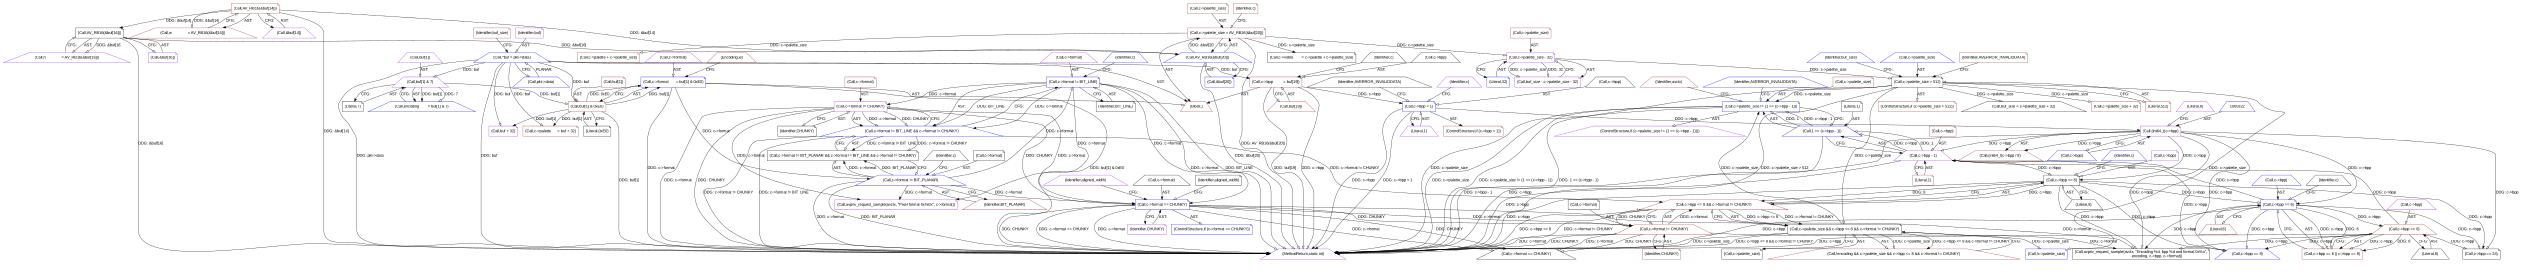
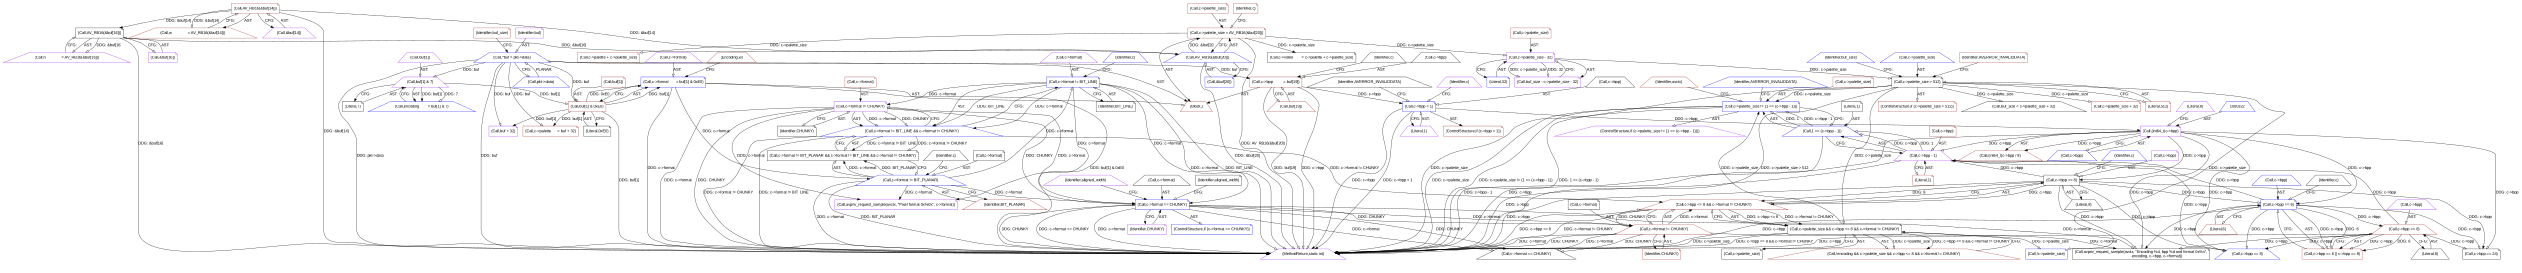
  digraph {
    fontname="Liberation Sans"
    node [color=brown fontname="Liberation Sans" shape=note]
    edge [arrowhead=onormal fontname="Liberation Sans"]
    n1 [color=blue label="(Call,c->palette_size != (1 << (c->bpp - 1)))"]
    n2 [color=blue label="(Call,1 << (c->bpp - 1))" shape=trapezium]
    n3 [color=purple label="(ControlStructure,if (c->palette_size != (1 << (c->bpp - 1))))" shape=trapezium]
    n4 [color=purple label="(MethodReturn,static int)" shape=trapezium]
    n5 [color=purple label="(Call,c->bpp - 1)" shape=trapezium]
    n6 [color=black label="(Call,c->palette_size && c->bpp <= 8 && c->format != CHUNKY)"]
    n7 [label="(Call,c->bpp <= 8 && c->format != CHUNKY)" shape=trapezium]
    n8 [color=black label="(Call,c->palette_size)"]
    n9 [label="(Call,!encoding && c->palette_size && c->bpp <= 8 && c->format != CHUNKY)" shape=trapezium]
    n10 [color=blue label="(Call,!c->palette_size)"]
    n11 [color=black label="(Call,c->bpp <= 8)"]
    n12 [label="(Call,c->format != CHUNKY)" shape=trapezium]
    n13 [color=black label="(Call,c->palette_size > 512)"]
    n14 [label="(ControlStructure,if (c->palette_size > 512))"]
    n15 [color=black label="(Call,buf_size < c->palette_size + 32)" shape=trapezium]
    n16 [label="(Call,c->palette_size + 32)"]
    n17 [label="(Literal,512)"]
    n18 [color=purple label="(Call,c->palette_size - 32)"]
    n19 [color=blue label="(Literal,32)"]
    n20 [color=purple label="(Call,buf_size - c->palette_size - 32)"]
    n21 [label="(Call,c->palette_size = AV_RB16(&buf[20]))"]
    n22 [color=blue label="(Call,AV_RB16(&buf[20]))" shape=trapezium]
    n23 [label="(Call,c->palette + c->palette_size)"]
    n24 [label="(Block,)" shape=trapezium]
    n25 [color=black label="(Call,c->video        = c->palette + c->palette_size)"]
    n26 [color=blue label="(Call,&buf[20])"]
    n27 [color=black label="(Call,AV_RB16(&buf[16]))"]
    n28 [color=purple label="(Call,&buf[16])"]
    n29 [color=purple label="(Call,h               = AV_RB16(&buf[16]))" shape=trapezium]
    n30 [label="(Call,AV_RB16(&buf[14]))"]
    n31 [label="(Call,w               = AV_RB16(&buf[14]))" shape=trapezium]
    n32 [color=purple label="(Call,&buf[14])" shape=trapezium]
    n33 [color=blue label="(Call,c->bpp == 6)"]
    n34 [color=black label="(Literal,8)" shape=trapezium]
    n35 [color=blue label="(Call,c->bpp == 8)" shape=trapezium]
    n36 [color=black label="(Call,c->bpp == 24)"]
    n37 [color=black label="(Call,avpriv_request_sample(avctx, \"Encoding %d, bpp %d and format 0x%x\",\n                              encoding, c->bpp, c->format))"]
    n38 [label="(Identifier,CHUNKY)"]
    n39 [color=black label="(Call,c->format == CHUNKY)" shape=trapezium]
    n40 [label="(Literal,1)"]
    n41 [label="(Call,c->bpp == 8)" shape=trapezium]
    n42 [label="(Call,c->bpp == 6 || c->bpp == 8)"]
    n43 [label="(Literal,6)" shape=trapezium]
    n44 [color=purple label="(Call,(int64_t)c->bpp)"]
    n45 [label="(Call,(int64_t)c->bpp / 8)" shape=trapezium]
    n46 [color=blue label="(Call,c->bpp)" shape=trapezium]
    n47 [color=blue label="(Call,c->bpp < 1)"]
    n48 [color=purple label="(Literal,1)" shape=trapezium]
    n49 [label="(ControlStructure,if (c->bpp < 1))"]
    n50 [label="(Call,c->bpp          = buf[19])"]
    n51 [label="(Call,buf[19])" shape=trapezium]
    n52 [color=blue label="(Call,*buf = pkt->data)" shape=trapezium]
    n53 [label="(Call,buf[1] & 0xE0)"]
    n54 [color=purple label="(Call,buf[1] & 7)" shape=trapezium]
    n55 [color=blue label="(Call,pkt->data)" shape=trapezium]
    n56 [color=purple label="(Call,buf + 32)"]
    n57 [label="(Call,c->palette      = buf + 32)"]
    n58 [color=blue label="(Call,c->format       = buf[1] & 0xE0)"]
    n59 [color=black label="(Literal,0xE0)"]
    n60 [color=blue label="(Call,encoding        = buf[1] & 7)" shape=trapezium]
    n61 [color=black label="(Literal,7)"]
    n62 [color=blue label="(Call,c->format == CHUNKY)"]
    n63 [color=purple label="(Identifier,CHUNKY)"]
    n64 [color=blue label="(ControlStructure,if (c->format == CHUNKY))"]
    n65 [color=blue label="(Call,c->format != BIT_LINE)"]
    n66 [color=purple label="(Call,c->format != CHUNKY)"]
    n67 [color=blue label="(Call,c->format != BIT_LINE && c->format != CHUNKY)" shape=trapezium]
    n68 [color=black label="(Identifier,BIT_LINE)"]
    n69 [color=purple label="(Call,avpriv_request_sample(avctx, \"Pixel format 0x%0x\", c->format))"]
    n70 [color=black label="(Identifier,CHUNKY)"]
    n71 [color=black label="(Call,c->format != BIT_PLANAR && c->format != BIT_LINE && c->format != CHUNKY)"]
    n72 [color=blue label="(Call,c->format != BIT_PLANAR)" shape=trapezium]
    n73 [label="(Identifier,BIT_PLANAR)" shape=trapezium]
    n74 [color=black label="(Literal,8)" shape=trapezium]
    n75 [color=black label="(Identifier,c)" shape=trapezium]
    n76 [label="(Encoding,w)" shape=trapezium]
    n77 [color=black label="(Identifier,c)" shape=trapezium]
    n78 [label="(Call,buf[1])"]
    n79 [color=black label="(Call,c->bpp)" shape=trapezium]
    n80 [color=black label="(Literal,1)"]
    n81 [color=blue label="(Identifier,c)" shape=trapezium]
    n82 [color=black label="(Identifier,c)" shape=trapezium]
    n83 [color=blue label="(Identifier,AVERROR_INVALIDDATA)" shape=trapezium]
    n84 [color=black label="(Call,c->format)"]
    n85 [color=purple label="(Call,buf[1])" shape=trapezium]
    n86 [color=black label="(Call,c->format)"]
    n87 [label="(Call,c->palette_size)"]
    n88 [color=purple label="(Identifier,aligned_width)" shape=trapezium]
    n89 [color=black label="(Call,c->bpp)" shape=trapezium]
    n90 [label="(Call,c->palette_size)"]
    n91 [label="(Identifier,buf_size)"]
    n92 [label="(Identifier,AVERROR_INVALIDDATA)"]
    n93 [color=purple label="(Identifier,buf)"]
    n94 [color=black label="(Identifier,AVERROR_INVALIDDATA)" shape=trapezium]
    n95 [color=black label="(Call,c->format)" shape=trapezium]
    n96 [color=blue label="(Call,c->bpp)" shape=trapezium]
    n97 [label="(Call,c->format)"]
    n98 [label="(Call,c->palette_size)"]
    n99 [color=blue label="(Identifier,buf_size)" shape=trapezium]
    n100 [color=blue label="(Identifier,c)" shape=trapezium]
    n101 [color=purple label="(Call,c->bpp)"]
    n102 [color=purple label="(Call,c->bpp)" shape=trapezium]
    n103 [color=purple label="(Literal,8)" shape=trapezium]
    n104 [color=purple label="(Call,c->format)" shape=trapezium]
    n105 [color=purple label="(Call,c->format)" shape=trapezium]
    n106 [label="(Call,c->bpp)"]
    n107 [color=purple label="(Identifier,c)" shape=trapezium]
    n108 [label="(Identifier,c)"]
    n109 [color=black label="(Identifier,aligned_width)"]
    n110 [label="(Identifier,avctx)" shape=trapezium]
    n111 [color=blue label="(Call,c->palette_size)" shape=trapezium]
    1000322 [color=blue shape=trapezium]
    n1 -> n2 [label="CFG: "]
    n1 -> n3 [label="AST: "]
    n1 -> n4 [label="DDG: 1 << (c->bpp - 1)"]
    n1 -> n4 [label="DDG: c->palette_size != (1 << (c->bpp - 1))"]
    n1 -> n4 [arrowhead=normal label="DDG: c->palette_size"]
    n2 -> n1 [arrowhead=normal label="AST: "]
    n2 -> n1 [label="DDG: 1"]
    n2 -> n1 [label="DDG: c->bpp - 1"]
    n2 -> n4 [label="DDG: c->bpp - 1"]
    n2 -> n5 [arrowhead=normal label="CFG: "]
    n5 -> n2 [arrowhead=normal label="AST: "]
    n5 -> n2 [label="DDG: c->bpp"]
    n5 -> n2 [label="DDG: 1"]
    n5 -> n4 [label="DDG: c->bpp"]
    n5 -> n35 [label="DDG: c->bpp"]
    n5 -> n40 [label="CFG: "]
    n6 -> n1 [arrowhead=normal label="DDG: c->palette_size"]
    n6 -> n4 [label="DDG: c->palette_size"]
    n6 -> n4 [arrowhead=normal label="DDG: c->bpp <= 8 && c->format != CHUNKY"]
    n6 -> n7 [label="CFG: "]
    n6 -> n8 [arrowhead=normal label="CFG: "]
    n6 -> n9 [label="AST: "]
    n6 -> n9 [label="DDG: c->palette_size"]
    n6 -> n9 [arrowhead=normal label="DDG: c->bpp <= 8 && c->format != CHUNKY"]
    n6 -> n10 [label="DDG: c->palette_size"]
    n7 -> n4 [arrowhead=normal label="DDG: c->format != CHUNKY"]
    n7 -> n4 [arrowhead=normal label="DDG: c->bpp <= 8"]
    n7 -> n6 [arrowhead=normal label="AST: "]
    n7 -> n6 [arrowhead=normal label="DDG: c->bpp <= 8"]
    n7 -> n6 [arrowhead=normal label="DDG: c->format != CHUNKY"]
    n7 -> n11 [arrowhead=normal label="CFG: "]
    n7 -> n12 [label="CFG: "]
    n8 -> n6 [label="AST: "]
    n9 -> n6 [arrowhead=normal label="CFG: "]
    n11 -> n4 [label="DDG: c->bpp"]
-   n5 -> n11 [label="DDG: c->bpp"]
+   n11 -> n5 [label="DDG: c->bpp"]
    n11 -> n7 [label="AST: "]
    n11 -> n7 [arrowhead=normal label="DDG: c->bpp"]
    n11 -> n7 [arrowhead=normal label="DDG: 8"]
    n11 -> n33 [label="DDG: c->bpp"]
    n11 -> n34 [arrowhead=normal label="CFG: "]
    n11 -> n35 [label="DDG: c->bpp"]
    n11 -> n36 [arrowhead=normal label="DDG: c->bpp"]
    n11 -> n37 [label="DDG: c->bpp"]
    n12 -> n4 [arrowhead=normal label="DDG: c->format"]
    n12 -> n4 [label="DDG: CHUNKY"]
    n12 -> n7 [label="AST: "]
    n12 -> n7 [arrowhead=normal label="DDG: c->format"]
    n12 -> n7 [label="DDG: CHUNKY"]
    n12 -> n37 [arrowhead=normal label="DDG: c->format"]
    n12 -> n38 [arrowhead=normal label="CFG: "]
    n12 -> n39 [label="DDG: c->format"]
    n12 -> n39 [label="DDG: CHUNKY"]
    n13 -> n1 [arrowhead=normal label="DDG: c->palette_size"]
    n13 -> n4 [arrowhead=normal label="DDG: c->palette_size > 512"]
    n13 -> n4 [arrowhead=normal label="DDG: c->palette_size"]
    n13 -> n6 [label="DDG: c->palette_size"]
    n13 -> n10 [label="DDG: c->palette_size"]
    n13 -> n14 [label="AST: "]
    n13 -> n15 [label="DDG: c->palette_size"]
    n13 -> n16 [label="DDG: c->palette_size"]
    n13 -> n17 [label="CFG: "]
    n17 -> n13 [label="AST: "]
    n18 -> n13 [label="DDG: c->palette_size"]
    n18 -> n19 [arrowhead=normal label="CFG: "]
    n18 -> n20 [arrowhead=normal label="AST: "]
    n18 -> n20 [label="DDG: c->palette_size"]
    n18 -> n20 [label="DDG: 32"]
    n19 -> n18 [arrowhead=normal label="AST: "]
    n20 -> n18 [label="CFG: "]
    n21 -> n4 [label="DDG: AV_RB16(&buf[20])"]
    n21 -> n18 [label="DDG: c->palette_size"]
    n21 -> n22 [arrowhead=normal label="CFG: "]
    n21 -> n23 [label="DDG: c->palette_size"]
    n21 -> n24 [arrowhead=normal label="AST: "]
    n21 -> n25 [arrowhead=normal label="DDG: c->palette_size"]
    n22 -> n4 [label="DDG: &buf[20]"]
    n22 -> n21 [arrowhead=normal label="AST: "]
    n22 -> n21 [arrowhead=normal label="DDG: &buf[20]"]
    n22 -> n26 [arrowhead=normal label="CFG: "]
    n26 -> n22 [label="AST: "]
    n27 -> n4 [arrowhead=normal label="DDG: &buf[16]"]
    n27 -> n22 [arrowhead=normal label="DDG: &buf[16]"]
    n27 -> n28 [label="CFG: "]
    n27 -> n29 [label="AST: "]
    n27 -> n29 [label="DDG: &buf[16]"]
    n28 -> n27 [label="AST: "]
    n29 -> n27 [label="CFG: "]
    n30 -> n4 [arrowhead=normal label="DDG: &buf[14]"]
    n30 -> n22 [label="DDG: &buf[14]"]
    n30 -> n27 [arrowhead=normal label="DDG: &buf[14]"]
    n30 -> n31 [arrowhead=normal label="AST: "]
    n30 -> n31 [label="DDG: &buf[14]"]
    n30 -> n32 [arrowhead=normal label="CFG: "]
    n31 -> n30 [label="CFG: "]
    n32 -> n30 [label="AST: "]
    n33 -> n4 [label="DDG: c->bpp"]
    n33 -> n5 [label="DDG: c->bpp"]
    n33 -> n35 [label="DDG: c->bpp"]
    n33 -> n36 [label="DDG: c->bpp"]
    n33 -> n37 [arrowhead=normal label="DDG: c->bpp"]
    n33 -> n41 [arrowhead=normal label="DDG: c->bpp"]
    n33 -> n42 [label="AST: "]
    n33 -> n42 [label="DDG: c->bpp"]
    n33 -> n42 [label="DDG: 6"]
    n33 -> n43 [label="CFG: "]
    n34 -> n11 [label="AST: "]
    n38 -> n12 [arrowhead=normal label="AST: "]
    n40 -> n5 [arrowhead=normal label="AST: "]
    n41 -> n4 [arrowhead=normal label="DDG: c->bpp"]
    n41 -> n5 [arrowhead=normal label="DDG: c->bpp"]
    n41 -> n35 [arrowhead=normal label="DDG: c->bpp"]
    n41 -> n36 [label="DDG: c->bpp"]
    n41 -> n37 [label="DDG: c->bpp"]
    n41 -> n42 [arrowhead=normal label="AST: "]
    n41 -> n42 [label="DDG: c->bpp"]
    n41 -> n42 [arrowhead=normal label="DDG: 8"]
    n41 -> n74 [arrowhead=normal label="CFG: "]
    n42 -> n33 [label="CFG: "]
    n42 -> n41 [label="CFG: "]
    n43 -> n33 [arrowhead=normal label="AST: "]
    n44 -> n4 [label="DDG: c->bpp"]
    n44 -> n5 [label="DDG: c->bpp"]
    n44 -> n11 [arrowhead=normal label="DDG: c->bpp"]
    n44 -> n33 [arrowhead=normal label="DDG: c->bpp"]
    n44 -> n35 [label="DDG: c->bpp"]
    n44 -> n36 [label="DDG: c->bpp"]
    n44 -> n37 [label="DDG: c->bpp"]
    n44 -> n45 [arrowhead=normal label="AST: "]
    n44 -> n45 [arrowhead=normal label="DDG: c->bpp"]
    n44 -> n46 [label="CFG: "]
    n46 -> n44 [arrowhead=normal label="AST: "]
    n47 -> n4 [arrowhead=normal label="DDG: c->bpp"]
    n47 -> n4 [arrowhead=normal label="DDG: c->bpp < 1"]
    n47 -> n44 [arrowhead=normal label="DDG: c->bpp"]
    n47 -> n48 [arrowhead=normal label="CFG: "]
    n47 -> n49 [arrowhead=normal label="AST: "]
    n48 -> n47 [label="AST: "]
    n50 -> n4 [label="DDG: buf[19]"]
    n50 -> n4 [label="DDG: c->bpp"]
    n50 -> n24 [arrowhead=normal label="AST: "]
    n50 -> n47 [arrowhead=normal label="DDG: c->bpp"]
    n50 -> n51 [label="CFG: "]
    n51 -> n50 [label="AST: "]
    n52 -> n4 [label="DDG: pkt->data"]
    n52 -> n4 [arrowhead=normal label="DDG: buf"]
    n52 -> n24 [arrowhead=normal label="AST: "]
    n52 -> n50 [arrowhead=normal label="DDG: buf"]
    n52 -> n53 [label="DDG: buf"]
    n52 -> n54 [label="DDG: buf"]
    n52 -> n55 [label="CFG: "]
    n52 -> n56 [label="DDG: buf"]
    n52 -> n57 [label="DDG: buf"]
    n53 -> n4 [arrowhead=normal label="DDG: buf[1]"]
    n53 -> n56 [arrowhead=normal label="DDG: buf[1]"]
    n53 -> n57 [arrowhead=normal label="DDG: buf[1]"]
    n53 -> n58 [arrowhead=normal label="AST: "]
    n53 -> n58 [arrowhead=normal label="DDG: buf[1]"]
    n53 -> n58 [arrowhead=normal label="DDG: 0xE0"]
    n53 -> n59 [arrowhead=normal label="CFG: "]
    n54 -> n53 [label="DDG: buf[1]"]
    n54 -> n60 [arrowhead=normal label="AST: "]
    n54 -> n60 [arrowhead=normal label="DDG: buf[1]"]
    n54 -> n60 [label="DDG: 7"]
    n54 -> n61 [arrowhead=normal label="CFG: "]
    n55 -> n52 [label="PLANAR: "]
    n58 -> n4 [label="DDG: buf[1] & 0xE0"]
    n58 -> n4 [label="DDG: c->format"]
    n58 -> n24 [label="AST: "]
    n58 -> n53 [arrowhead=normal label="CFG: "]
    n58 -> n72 [arrowhead=normal label="DDG: c->format"]
    n59 -> n53 [arrowhead=normal label="AST: "]
    n60 -> n54 [label="CFG: "]
    n61 -> n54 [arrowhead=normal label="AST: "]
    n62 -> n4 [label="DDG: CHUNKY"]
    n62 -> n4 [arrowhead=normal label="DDG: c->format == CHUNKY"]
    n62 -> n4 [label="DDG: c->format"]
    n62 -> n12 [arrowhead=normal label="DDG: c->format"]
    n62 -> n12 [arrowhead=normal label="DDG: CHUNKY"]
    n62 -> n37 [label="DDG: c->format"]
    n62 -> n39 [label="DDG: c->format"]
    n62 -> n39 [arrowhead=normal label="DDG: CHUNKY"]
    n62 -> n63 [arrowhead=normal label="CFG: "]
    n62 -> n64 [label="AST: "]
    n63 -> n62 [arrowhead=normal label="AST: "]
    n65 -> n4 [label="DDG: c->format"]
    n65 -> n4 [label="DDG: BIT_LINE"]
    n65 -> n62 [arrowhead=normal label="DDG: c->format"]
    n65 -> n66 [arrowhead=normal label="DDG: c->format"]
    n65 -> n67 [arrowhead=normal label="AST: "]
    n65 -> n67 [arrowhead=normal label="DDG: c->format"]
    n65 -> n67 [label="DDG: BIT_LINE"]
    n65 -> n68 [arrowhead=normal label="CFG: "]
    n65 -> n69 [arrowhead=normal label="DDG: c->format"]
    n66 -> n4 [arrowhead=normal label="DDG: c->format"]
    n66 -> n4 [label="DDG: CHUNKY"]
    n66 -> n62 [arrowhead=normal label="DDG: c->format"]
    n66 -> n62 [label="DDG: CHUNKY"]
    n66 -> n67 [arrowhead=normal label="AST: "]
    n66 -> n67 [label="DDG: c->format"]
    n66 -> n67 [label="DDG: CHUNKY"]
    n66 -> n69 [arrowhead=normal label="DDG: c->format"]
    n66 -> n70 [label="CFG: "]
    n67 -> n4 [arrowhead=normal label="DDG: c->format != CHUNKY"]
    n67 -> n4 [label="DDG: c->format != BIT_LINE"]
    n67 -> n7 [arrowhead=normal label="DDG: c->format != CHUNKY"]
    n67 -> n65 [arrowhead=normal label="CFG: "]
    n67 -> n66 [label="CFG: "]
    n67 -> n71 [label="AST: "]
    n67 -> n71 [arrowhead=normal label="DDG: c->format != BIT_LINE"]
    n67 -> n71 [label="DDG: c->format != CHUNKY"]
    n68 -> n65 [label="AST: "]
    n70 -> n66 [label="AST: "]
    n71 -> n67 [label="CFG: "]
    n71 -> n72 [label="CFG: "]
    n72 -> n4 [arrowhead=normal label="DDG: c->format"]
    n72 -> n4 [arrowhead=normal label="DDG: BIT_PLANAR"]
    n72 -> n62 [arrowhead=normal label="DDG: c->format"]
    n72 -> n65 [label="DDG: c->format"]
    n72 -> n69 [arrowhead=normal label="DDG: c->format"]
    n72 -> n71 [label="AST: "]
    n72 -> n71 [arrowhead=normal label="DDG: c->format"]
    n72 -> n71 [arrowhead=normal label="DDG: BIT_PLANAR"]
    n72 -> n73 [arrowhead=normal label="CFG: "]
    n73 -> n72 [label="AST: "]
    n74 -> n41 [arrowhead=normal label="AST: "]
    n75 -> n72 [arrowhead=normal label="CFG: "]
    n76 -> n58 [arrowhead=normal label="CFG: "]
    n77 -> n50 [arrowhead=normal label="CFG: "]
    n78 -> n53 [label="AST: "]
    n79 -> n50 [label="AST: "]
    n80 -> n2 [arrowhead=normal label="AST: "]
    n81 -> n11 [label="CFG: "]
    n82 -> n33 [label="CFG: "]
    n83 -> n1 [label="CFG: "]
    n84 -> n12 [label="AST: "]
    n85 -> n54 [label="AST: "]
    n86 -> n72 [label="AST: "]
    n87 -> n21 [arrowhead=normal label="AST: "]
    n88 -> n62 [arrowhead=normal label="CFG: "]
    n89 -> n47 [label="AST: "]
    n90 -> n18 [arrowhead=normal label="AST: "]
    n91 -> n52 [arrowhead=normal label="CFG: "]
    n92 -> n13 [arrowhead=normal label="CFG: "]
    n93 -> n52 [label="AST: "]
    n94 -> n47 [label="CFG: "]
    n95 -> n62 [arrowhead=normal label="AST: "]
    n96 -> n33 [arrowhead=normal label="AST: "]
    n97 -> n66 [arrowhead=normal label="AST: "]
    n98 -> n1 [arrowhead=normal label="AST: "]
    n99 -> n13 [arrowhead=normal label="CFG: "]
    n100 -> n65 [arrowhead=normal label="CFG: "]
    n101 -> n11 [label="AST: "]
    n102 -> n41 [label="AST: "]
    n103 -> n44 [label="CFG: "]
    n104 -> n65 [label="AST: "]
    n105 -> n58 [label="AST: "]
    n106 -> n5 [label="AST: "]
    n107 -> n47 [label="CFG: "]
    n108 -> n21 [label="CFG: "]
    n109 -> n62 [label="CFG: "]
    n110 -> n1 [label="CFG: "]
    n111 -> n13 [arrowhead=normal label="AST: "]
    1000322 -> n44 [arrowhead=normal label="AST: "]
  }
